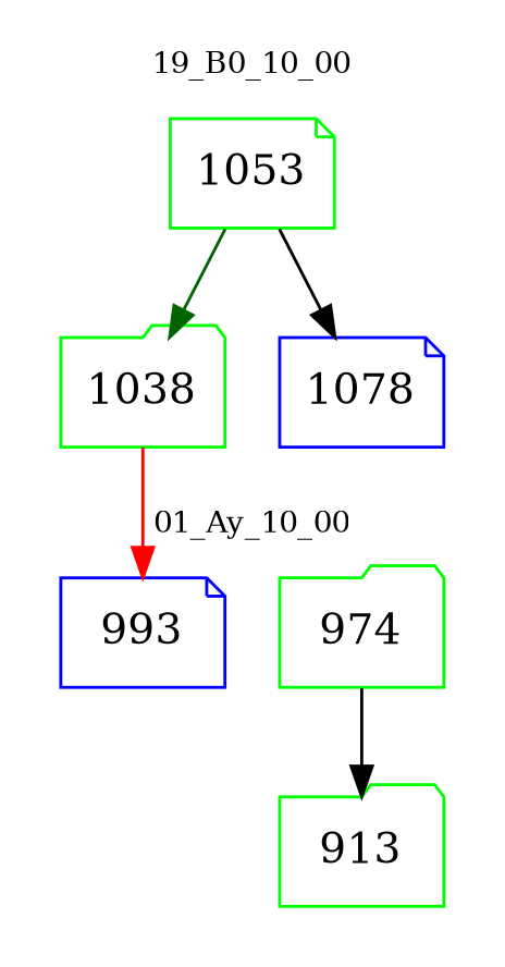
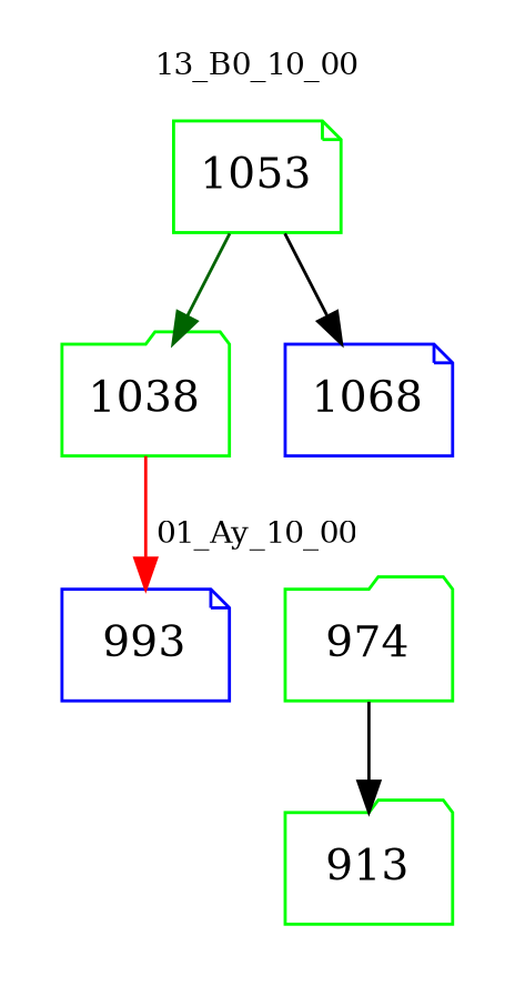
  digraph {
    fontname="DejaVu Serif"
    node [color=green fontname="DejaVu Serif" shape=folder]
    edge [color=black fontname="DejaVu Serif"]
    n1 [label=974]
    n2 [label=913]
    n3 [color=blue label=993 shape=note]
    n4 [label=1053 shape=note]
    n5 [label=1038]
-   n6 [color=blue label=1078 shape=note]
+   n6 [color=blue label=1068 shape=note]
    subgraph cluster_1 {
      color=white
      fontsize=10
      label="01_Ay_10_00"
      n1
      n2
      n3
    }
    subgraph cluster_2 {
      color=white
      fontsize=10
-     label="19_B0_10_00"
+     label="13_B0_10_00"
      n4
      n5
      n6
    }
    n1 -> n2
    n4 -> n5 [color=darkgreen]
    n4 -> n6
    n5 -> n3 [color=red]
  }
